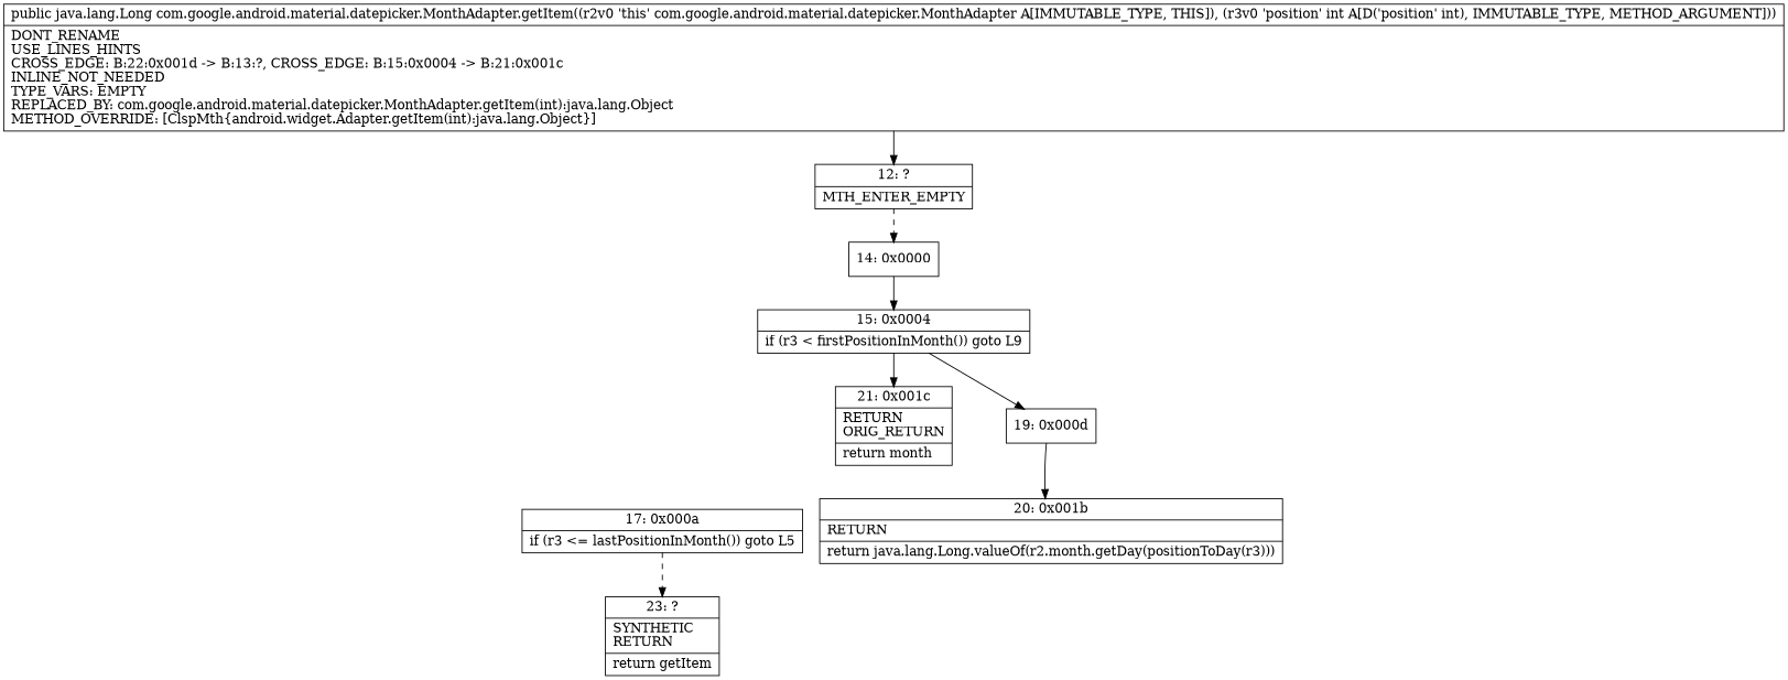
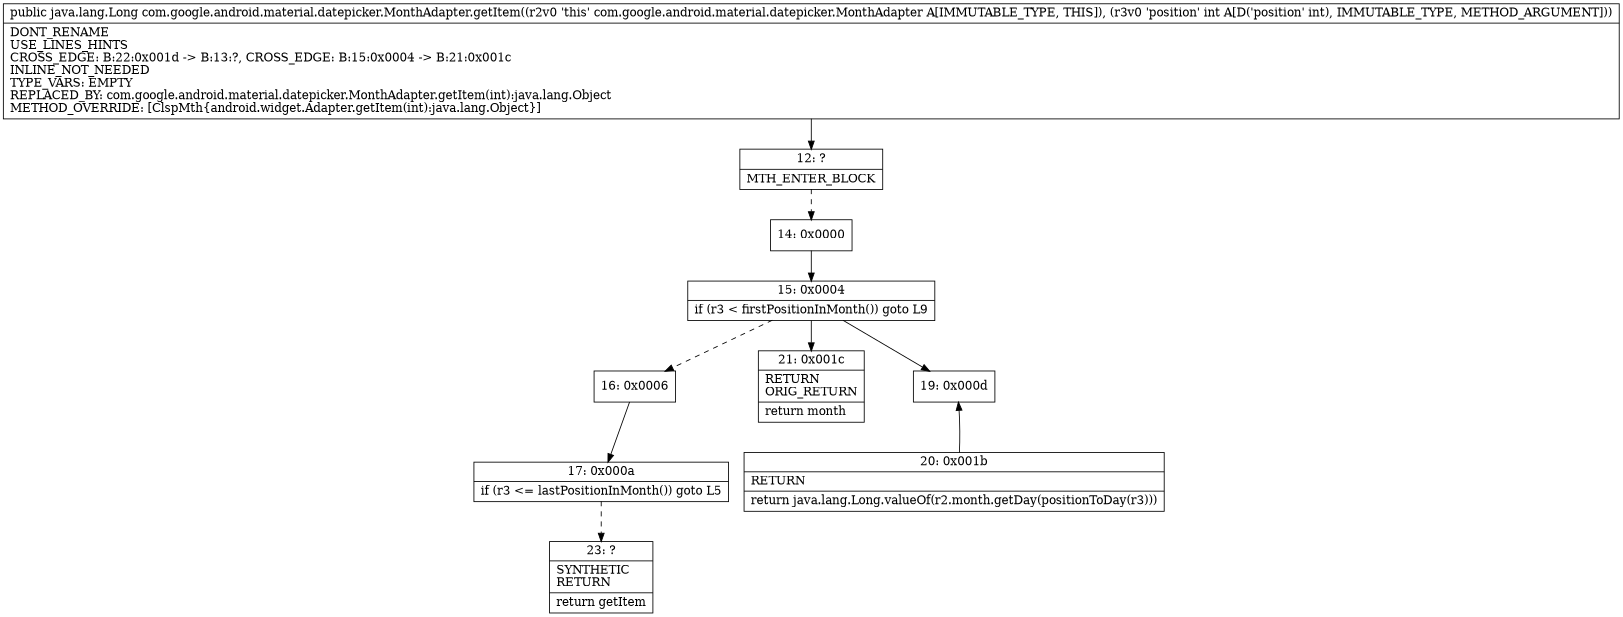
  digraph {
    node [shape=record]
-   n1 [label="{12\:\ ?|MTH_ENTER_EMPTY\l}"]
+   n1 [label="{12\:\ ?|MTH_ENTER_BLOCK\l}"]
    n2 [label="{14\:\ 0x0000}"]
    n3 [label="{15\:\ 0x0004|if (r3 \< firstPositionInMonth()) goto L9\l}"]
+   n4 [label="{16\:\ 0x0006}"]
    n5 [label="{21\:\ 0x001c|RETURN\lORIG_RETURN\l|return month\l}"]
    n6 [label="{19\:\ 0x000d}"]
    n7 [label="{17\:\ 0x000a|if (r3 \<= lastPositionInMonth()) goto L5\l}"]
    n8 [label="{23\:\ ?|SYNTHETIC\lRETURN\l|return getItem\l}"]
    n9 [label="{20\:\ 0x001b|RETURN\l|return java.lang.Long.valueOf(r2.month.getDay(positionToDay(r3)))\l}"]
    n10 [label="{public java.lang.Long com.google.android.material.datepicker.MonthAdapter.getItem((r2v0 'this' com.google.android.material.datepicker.MonthAdapter A[IMMUTABLE_TYPE, THIS]), (r3v0 'position' int A[D('position' int), IMMUTABLE_TYPE, METHOD_ARGUMENT]))  | DONT_RENAME\lUSE_LINES_HINTS\lCROSS_EDGE: B:22:0x001d \-\> B:13:?, CROSS_EDGE: B:15:0x0004 \-\> B:21:0x001c\lINLINE_NOT_NEEDED\lTYPE_VARS: EMPTY\lREPLACED_BY: com.google.android.material.datepicker.MonthAdapter.getItem(int):java.lang.Object\lMETHOD_OVERRIDE: [ClspMth\{android.widget.Adapter.getItem(int):java.lang.Object\}]\l}"]
    n1 -> n2 [style=dashed]
    n2 -> n3
+   n3 -> n4 [style=dashed]
    n3 -> n5
    n3 -> n6
-   n6 -> n9
+   n4 -> n7
+   n9 -> n6
    n7 -> n8 [style=dashed]
    n10 -> n1
  }
